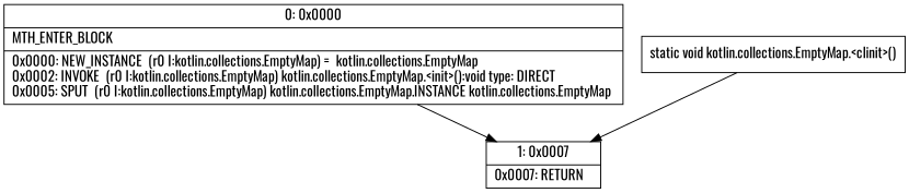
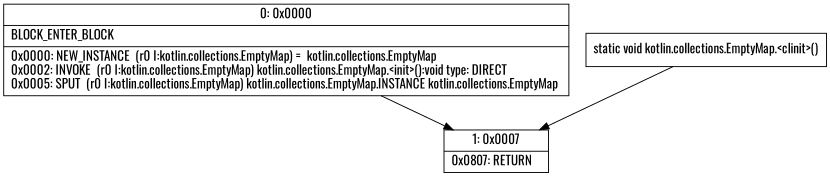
  digraph {
    fontname=Oswald
    node [fontname=Oswald shape=record]
    edge [fontname=Oswald]
-   n1 [label="{0\:\ 0x0000|MTH_ENTER_BLOCK\l|0x0000: NEW_INSTANCE  (r0 I:kotlin.collections.EmptyMap) =  kotlin.collections.EmptyMap \l0x0002: INVOKE  (r0 I:kotlin.collections.EmptyMap) kotlin.collections.EmptyMap.\<init\>():void type: DIRECT \l0x0005: SPUT  (r0 I:kotlin.collections.EmptyMap) kotlin.collections.EmptyMap.INSTANCE kotlin.collections.EmptyMap \l}"]
-   n2 [label="{1\:\ 0x0007|0x0007: RETURN   \l}"]
+   n1 [label="{0\:\ 0x0000|BLOCK_ENTER_BLOCK\l|0x0000: NEW_INSTANCE  (r0 I:kotlin.collections.EmptyMap) =  kotlin.collections.EmptyMap \l0x0002: INVOKE  (r0 I:kotlin.collections.EmptyMap) kotlin.collections.EmptyMap.\<init\>():void type: DIRECT \l0x0005: SPUT  (r0 I:kotlin.collections.EmptyMap) kotlin.collections.EmptyMap.INSTANCE kotlin.collections.EmptyMap \l}"]
+   n2 [label="{1\:\ 0x0007|0x0807: RETURN   \l}"]
    n3 [label="{static void kotlin.collections.EmptyMap.\<clinit\>() }"]
    n1 -> n2
    n3 -> n2
  }
